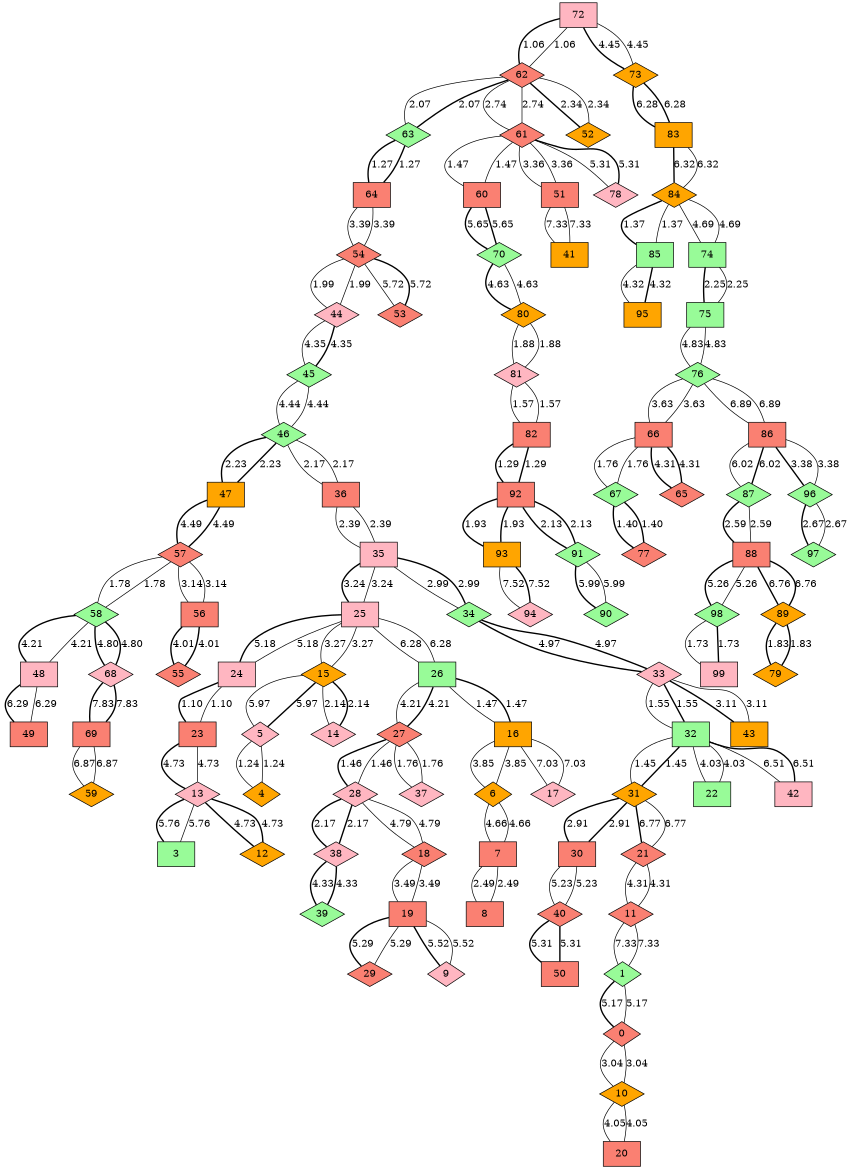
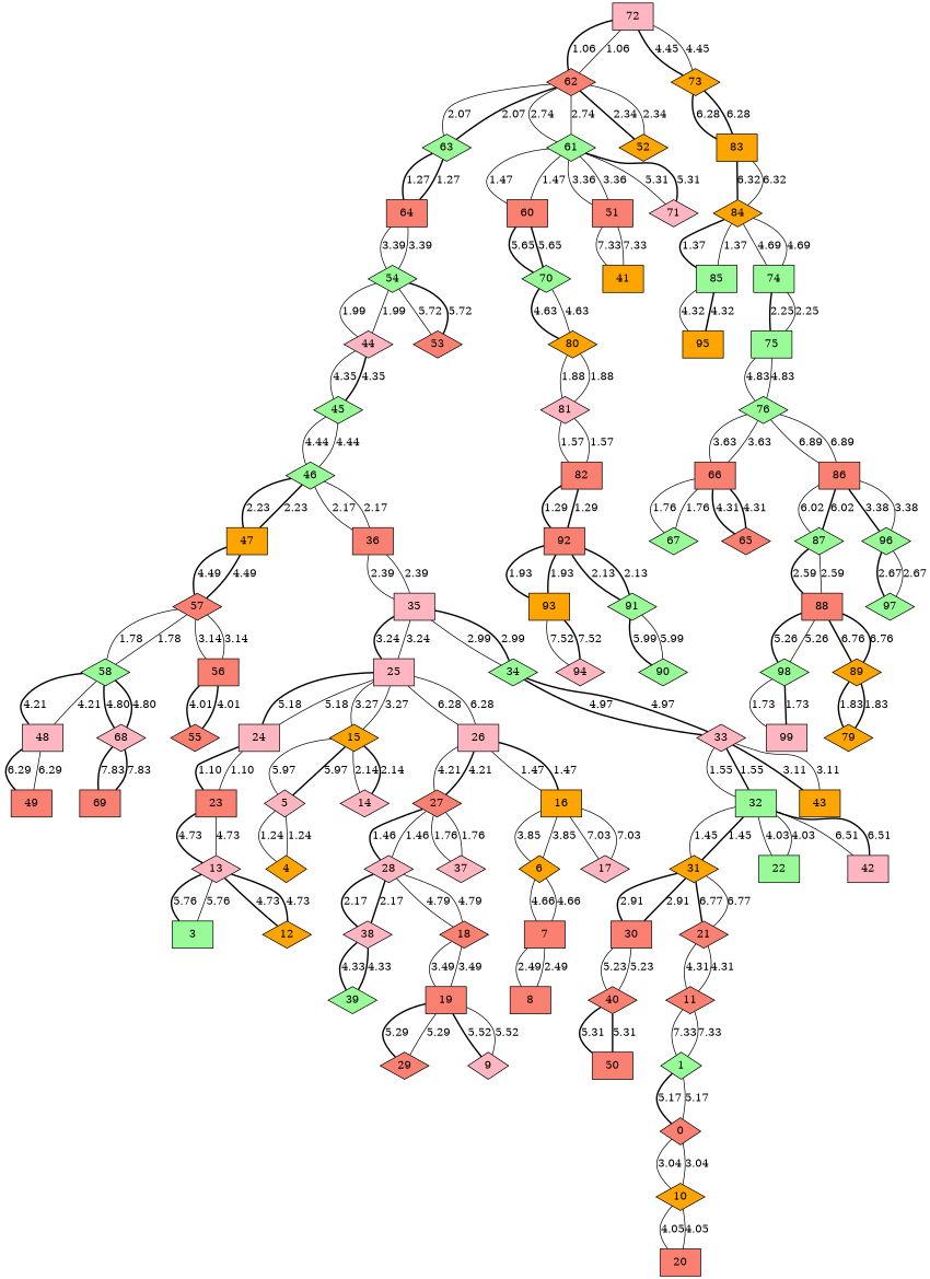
  graph {
    node [fillcolor=salmon shape=diamond style=filled]
    edge [style=solid]
    72 [fillcolor=lightpink shape=box]
    62
    63 [fillcolor=palegreen]
-   61
+   61 [fillcolor=palegreen]
    52 [fillcolor=orange]
    73 [fillcolor=orange]
    64 [shape=box]
    60 [shape=box]
    51 [shape=box]
-   71 [fillcolor=lightpink label=78]
+   71 [fillcolor=lightpink]
    83 [fillcolor=orange shape=box]
    23 [shape=box]
    24 [fillcolor=lightpink shape=box]
    13 [fillcolor=lightpink]
    25 [fillcolor=lightpink shape=box]
    3 [fillcolor=palegreen shape=box]
    12 [fillcolor=orange]
    15 [fillcolor=orange]
-   26 [fillcolor=palegreen shape=box]
+   26 [fillcolor=lightpink shape=box]
    35 [fillcolor=lightpink shape=box]
    4 [fillcolor=orange]
    5 [fillcolor=lightpink]
    14 [fillcolor=lightpink]
-   54
+   54 [fillcolor=palegreen]
    44 [fillcolor=lightpink]
    53
    82 [shape=box]
    92 [shape=box]
    81 [fillcolor=lightpink]
    93 [fillcolor=orange shape=box]
    91 [fillcolor=palegreen]
    80 [fillcolor=orange]
    94 [fillcolor=lightpink]
    90 [fillcolor=palegreen]
    84 [fillcolor=orange]
    85 [fillcolor=palegreen shape=box]
    74 [fillcolor=palegreen shape=box]
    95 [fillcolor=orange shape=box]
    75 [fillcolor=palegreen shape=box]
    67 [fillcolor=palegreen]
-   77
    66 [shape=box]
    76 [fillcolor=palegreen]
    65
    31 [fillcolor=orange]
    32 [fillcolor=palegreen shape=box]
    30 [shape=box]
    21
    33 [fillcolor=lightpink]
    22 [fillcolor=palegreen shape=box]
    42 [fillcolor=lightpink shape=box]
    40
    11
    34 [fillcolor=palegreen]
    43 [fillcolor=orange shape=box]
    28 [fillcolor=lightpink]
    27
    37 [fillcolor=lightpink]
    38 [fillcolor=lightpink]
    18
    16 [fillcolor=orange shape=box]
    39 [fillcolor=palegreen]
    19 [shape=box]
    70 [fillcolor=palegreen]
    41 [fillcolor=orange shape=box]
    6 [fillcolor=orange]
    17 [fillcolor=lightpink]
    7 [shape=box]
    98 [fillcolor=palegreen]
    99 [fillcolor=lightpink shape=box]
    88 [shape=box]
    89 [fillcolor=orange]
    87 [fillcolor=palegreen]
    86 [shape=box]
    58 [fillcolor=palegreen]
    57
    47 [fillcolor=orange shape=box]
    56 [shape=box]
    48 [fillcolor=lightpink shape=box]
    68 [fillcolor=lightpink]
    46 [fillcolor=palegreen]
    55
    49 [shape=box]
    69 [shape=box]
    79 [fillcolor=orange]
    45 [fillcolor=palegreen]
    36 [shape=box]
    8 [shape=box]
    96 [fillcolor=palegreen]
    97 [fillcolor=palegreen]
    50 [shape=box]
    10 [fillcolor=orange]
    0
    1 [fillcolor=palegreen]
    20 [shape=box]
    29
    9 [fillcolor=lightpink]
-   59 [fillcolor=orange]
    72 -- 62 [label=1.06 style=bold]
    72 -- 73 [label=4.45 style=bold]
    62 -- 72 [label=1.06]
    62 -- 63 [label=2.07]
    62 -- 61 [label=2.74]
    62 -- 52 [label=2.34 style=bold]
    63 -- 62 [label=2.07 style=bold]
    63 -- 64 [label=1.27 style=bold]
    61 -- 62 [label=2.74]
    61 -- 60 [label=1.47]
    61 -- 51 [label=3.36]
    61 -- 71 [label=5.31]
    52 -- 62 [label=2.34]
    73 -- 72 [label=4.45]
    73 -- 83 [label=6.28 style=bold]
    64 -- 63 [label=1.27 style=bold]
    64 -- 54 [label=3.39]
    60 -- 61 [label=1.47]
    60 -- 70 [label=5.65 style=bold]
    51 -- 61 [label=3.36]
    51 -- 41 [label=7.33]
    71 -- 61 [label=5.31 style=bold]
    83 -- 73 [label=6.28 style=bold]
    83 -- 84 [label=6.32 style=bold]
    23 -- 24 [label=1.10]
    23 -- 13 [label=4.73 style=bold]
    24 -- 23 [label=1.10 style=bold]
    24 -- 25 [label=5.18]
    13 -- 23 [label=4.73]
    13 -- 3 [label=5.76 style=bold]
    13 -- 12 [label=4.73 style=bold]
    25 -- 24 [label=5.18 style=bold]
    25 -- 15 [label=3.27]
    25 -- 26 [label=6.28]
    25 -- 35 [label=3.24]
    3 -- 13 [label=5.76]
    12 -- 13 [label=4.73 style=bold]
    15 -- 25 [label=3.27]
    15 -- 5 [label=5.97]
    15 -- 14 [label=2.14]
    26 -- 25 [label=6.28]
    26 -- 27 [label=4.21]
    26 -- 16 [label=1.47]
    35 -- 25 [label=3.24 style=bold]
    35 -- 34 [label=2.99]
    35 -- 36 [label=2.39]
    4 -- 5 [label=1.24]
    5 -- 15 [label=5.97 style=bold]
    5 -- 4 [label=1.24]
    14 -- 15 [label=2.14 style=bold]
    54 -- 64 [label=3.39]
    54 -- 44 [label=1.99]
    54 -- 53 [label=5.72]
    44 -- 54 [label=1.99]
    44 -- 45 [label=4.35]
    53 -- 54 [label=5.72 style=bold]
    82 -- 92 [label=1.29 style=bold]
    82 -- 81 [label=1.57]
    92 -- 82 [label=1.29 style=bold]
    92 -- 93 [label=1.93 style=bold]
    92 -- 91 [label=2.13 style=bold]
    81 -- 82 [label=1.57]
    81 -- 80 [label=1.88]
    93 -- 92 [label=1.93 style=bold]
    93 -- 94 [label=7.52]
    91 -- 92 [label=2.13 style=bold]
    91 -- 90 [label=5.99 style=bold]
    80 -- 81 [label=1.88]
    80 -- 70 [label=4.63]
    94 -- 93 [label=7.52 style=bold]
    90 -- 91 [label=5.99]
    84 -- 83 [label=6.32]
    84 -- 85 [label=1.37 style=bold]
    84 -- 74 [label=4.69]
    85 -- 84 [label=1.37]
    85 -- 95 [label=4.32]
    74 -- 84 [label=4.69]
    74 -- 75 [label=2.25 style=bold]
    95 -- 85 [label=4.32 style=bold]
    75 -- 74 [label=2.25]
    75 -- 76 [label=4.83]
-   67 -- 77 [label=1.40 style=bold]
    67 -- 66 [label=1.76]
-   77 -- 67 [label=1.40 style=bold]
    66 -- 67 [label=1.76]
    66 -- 76 [label=3.63]
    66 -- 65 [label=4.31 style=bold]
    76 -- 75 [label=4.83]
    76 -- 66 [label=3.63]
    76 -- 86 [label=6.89]
    65 -- 66 [label=4.31 style=bold]
    31 -- 32 [label=1.45 style=bold]
    31 -- 30 [label=2.91 style=bold]
    31 -- 21 [label=6.77 style=bold]
    32 -- 31 [label=1.45]
    32 -- 33 [label=1.55 style=bold]
    32 -- 22 [label=4.03]
    32 -- 42 [label=6.51]
    30 -- 31 [label=2.91 style=bold]
    30 -- 40 [label=5.23]
    21 -- 31 [label=6.77]
    21 -- 11 [label=4.31]
    33 -- 32 [label=1.55]
    33 -- 34 [label=4.97 style=bold]
    33 -- 43 [label=3.11 style=bold]
    22 -- 32 [label=4.03]
    42 -- 32 [label=6.51 style=bold]
    40 -- 30 [label=5.23]
    40 -- 50 [label=5.31 style=bold]
    11 -- 21 [label=4.31]
    11 -- 1 [label=7.33]
    34 -- 35 [label=2.99 style=bold]
    34 -- 33 [label=4.97 style=bold]
    43 -- 33 [label=3.11]
    28 -- 27 [label=1.46]
    28 -- 38 [label=2.17 style=bold]
    28 -- 18 [label=4.79]
    27 -- 26 [label=4.21 style=bold]
    27 -- 28 [label=1.46 style=bold]
    27 -- 37 [label=1.76]
    37 -- 27 [label=1.76]
    38 -- 28 [label=2.17 style=bold]
    38 -- 39 [label=4.33 style=bold]
    18 -- 28 [label=4.79]
    18 -- 19 [label=3.49]
    16 -- 26 [label=1.47 style=bold]
    16 -- 6 [label=3.85]
    16 -- 17 [label=7.03]
    39 -- 38 [label=4.33 style=bold]
    19 -- 18 [label=3.49]
    19 -- 29 [label=5.29 style=bold]
    19 -- 9 [label=5.52 style=bold]
    70 -- 60 [label=5.65 style=bold]
    70 -- 80 [label=4.63 style=bold]
    41 -- 51 [label=7.33]
    6 -- 16 [label=3.85]
    6 -- 7 [label=4.66]
    17 -- 16 [label=7.03]
    7 -- 6 [label=4.66]
    7 -- 8 [label=2.49]
    98 -- 99 [label=1.73]
    98 -- 88 [label=5.26]
    99 -- 98 [label=1.73 style=bold]
    88 -- 98 [label=5.26 style=bold]
    88 -- 89 [label=6.76 style=bold]
    88 -- 87 [label=2.59]
    89 -- 88 [label=6.76 style=bold]
    89 -- 79 [label=1.83 style=bold]
    87 -- 88 [label=2.59 style=bold]
    87 -- 86 [label=6.02 style=bold]
    86 -- 76 [label=6.89]
    86 -- 87 [label=6.02]
    86 -- 96 [label=3.38 style=bold]
    58 -- 57 [label=1.78]
    58 -- 48 [label=4.21 style=bold]
    58 -- 68 [label=4.80 style=bold]
    57 -- 58 [label=1.78]
    57 -- 47 [label=4.49 style=bold]
    57 -- 56 [label=3.14]
    47 -- 57 [label=4.49 style=bold]
    47 -- 46 [label=2.23 style=bold]
    56 -- 57 [label=3.14]
    56 -- 55 [label=4.01 style=bold]
    48 -- 58 [label=4.21]
    48 -- 49 [label=6.29 style=bold]
    68 -- 58 [label=4.80 style=bold]
    68 -- 69 [label=7.83 style=bold]
    46 -- 47 [label=2.23 style=bold]
    46 -- 45 [label=4.44]
    46 -- 36 [label=2.17]
    55 -- 56 [label=4.01 style=bold]
    49 -- 48 [label=6.29]
    69 -- 68 [label=7.83 style=bold]
-   69 -- 59 [label=6.87]
    79 -- 89 [label=1.83 style=bold]
    45 -- 44 [label=4.35 style=bold]
    45 -- 46 [label=4.44]
    36 -- 35 [label=2.39]
    36 -- 46 [label=2.17]
    8 -- 7 [label=2.49]
    96 -- 86 [label=3.38]
    96 -- 97 [label=2.67 style=bold]
    97 -- 96 [label=2.67]
    50 -- 40 [label=5.31 style=bold]
    10 -- 0 [label=3.04]
    10 -- 20 [label=4.05]
    0 -- 10 [label=3.04]
    0 -- 1 [label=5.17]
    1 -- 11 [label=7.33]
    1 -- 0 [label=5.17 style=bold]
    20 -- 10 [label=4.05]
    29 -- 19 [label=5.29]
    9 -- 19 [label=5.52]
-   59 -- 69 [label=6.87]
  }
